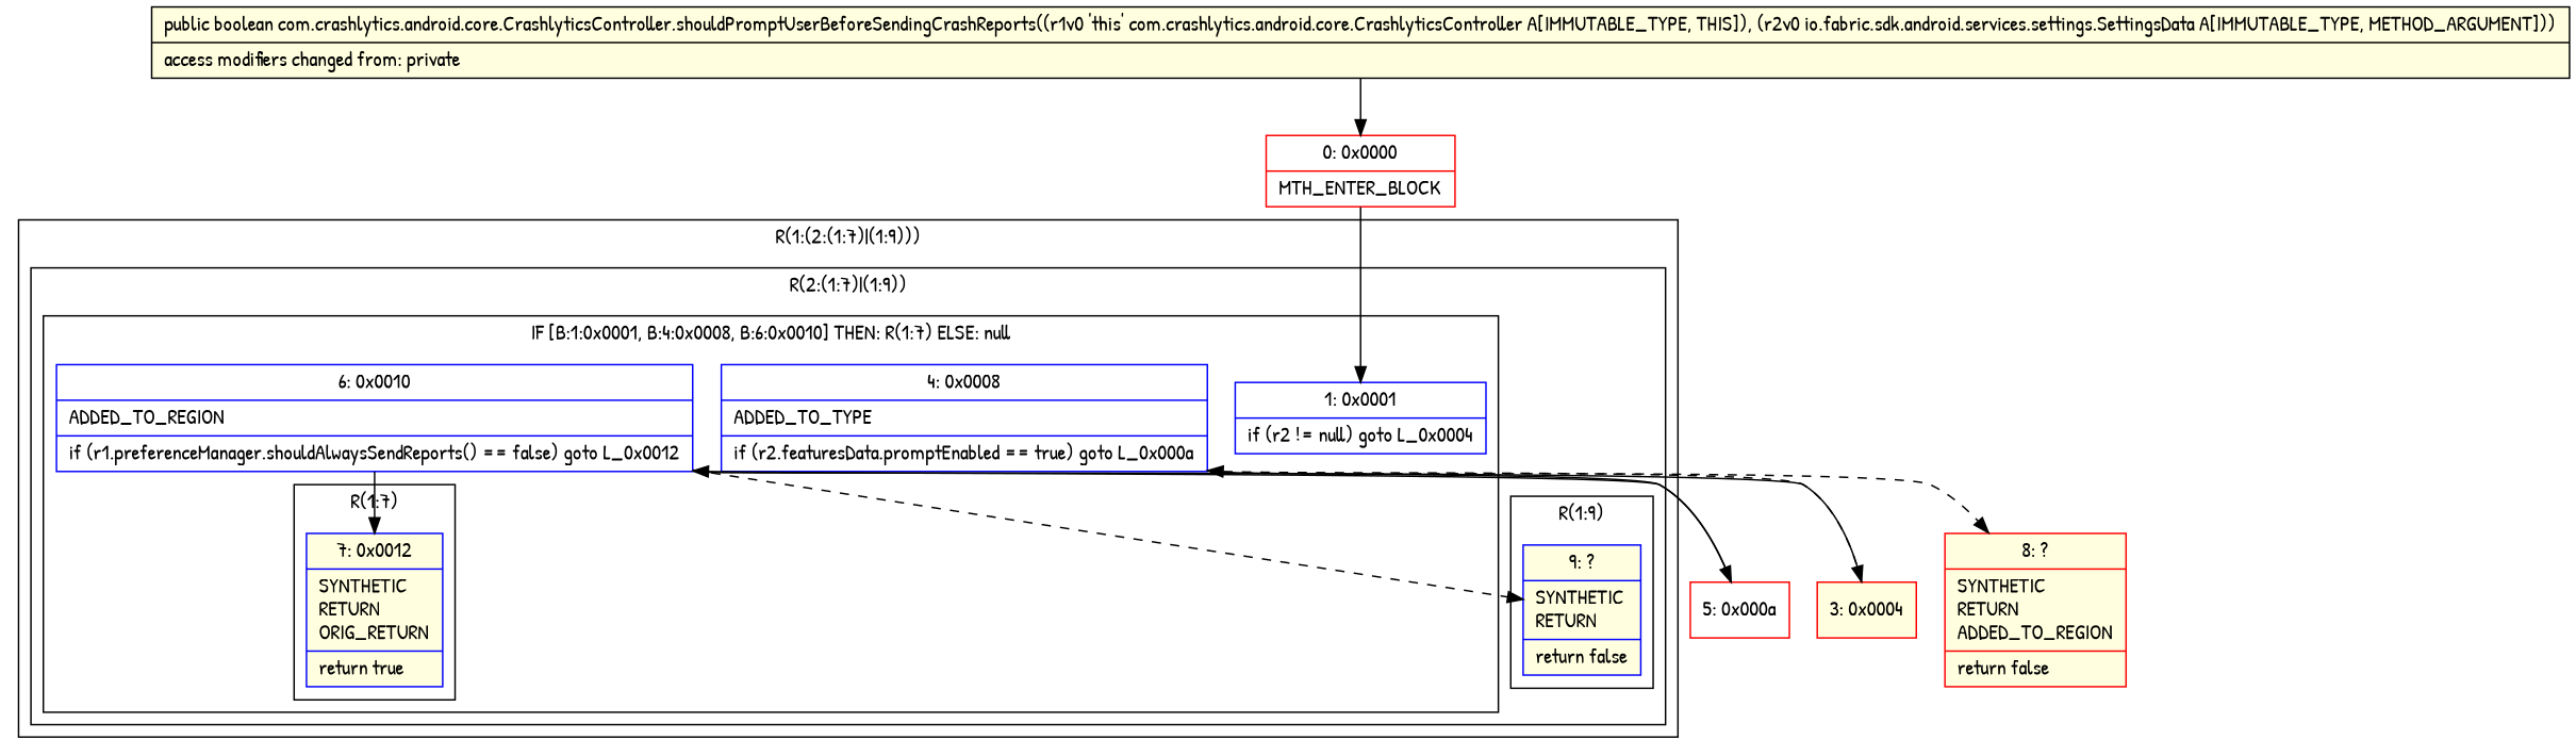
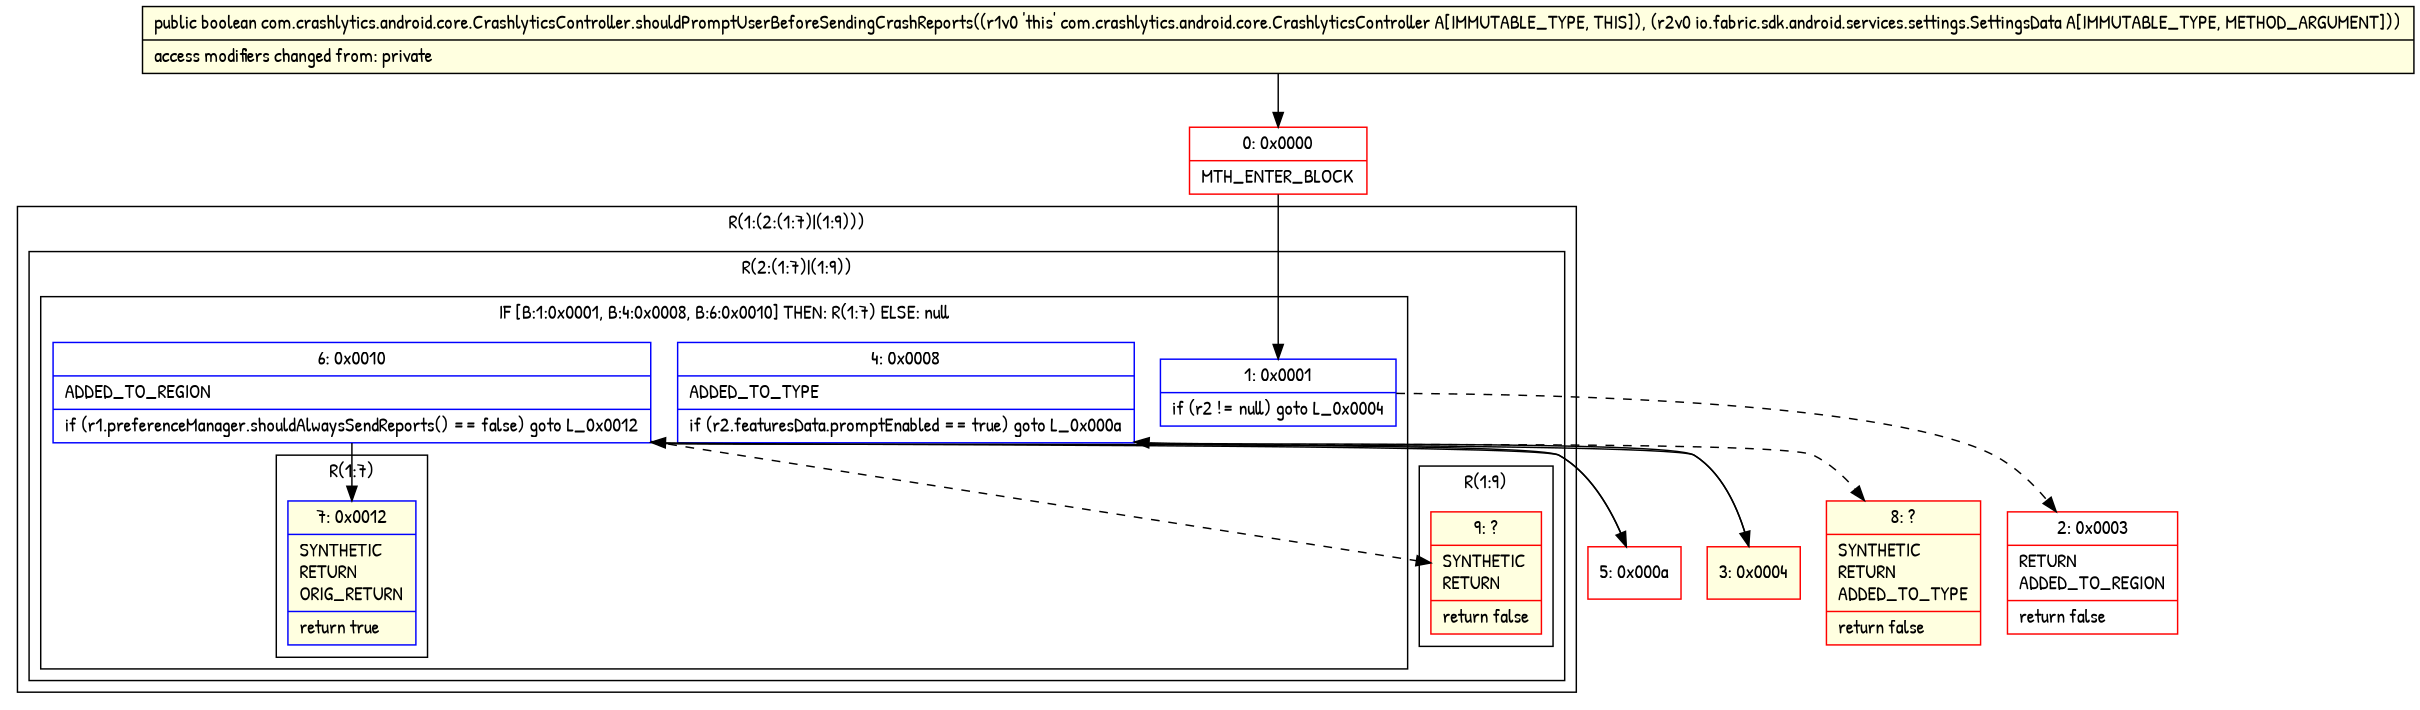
  digraph {
    fontname="Patrick Hand"
    node [color=blue fillcolor=white fontname="Patrick Hand" shape=record style=filled]
    edge [fontname="Patrick Hand"]
    n1 [fillcolor=lightyellow label="{7\:\ 0x0012|SYNTHETIC\lRETURN\lORIG_RETURN\l|return true\l}"]
    n2 [label="{1\:\ 0x0001|if (r2 != null) goto L_0x0004\l}"]
    n3 [label="{4\:\ 0x0008|ADDED_TO_TYPE\l|if (r2.featuresData.promptEnabled == true) goto L_0x000a\l}"]
    n4 [label="{6\:\ 0x0010|ADDED_TO_REGION\l|if (r1.preferenceManager.shouldAlwaysSendReports() == false) goto L_0x0012\l}"]
-   n5 [fillcolor=lightyellow label="{9\:\ ?|SYNTHETIC\lRETURN\l|return false\l}"]
+   n5 [color=red fillcolor=lightyellow label="{9\:\ ?|SYNTHETIC\lRETURN\l|return false\l}"]
+   n6 [color=red label="{2\:\ 0x0003|RETURN\lADDED_TO_REGION\l|return false\l}"]
    n7 [color=red label="{5\:\ 0x000a}"]
-   n8 [color=red fillcolor=lightyellow label="{8\:\ ?|SYNTHETIC\lRETURN\lADDED_TO_REGION\l|return false\l}"]
+   n8 [color=red fillcolor=lightyellow label="{8\:\ ?|SYNTHETIC\lRETURN\lADDED_TO_TYPE\l|return false\l}"]
    n9 [color=red fillcolor=lightyellow label="{3\:\ 0x0004}"]
    n10 [color=red label="{0\:\ 0x0000|MTH_ENTER_BLOCK\l}"]
    n11 [fillcolor=lightyellow label="{public boolean com.crashlytics.android.core.CrashlyticsController.shouldPromptUserBeforeSendingCrashReports((r1v0 'this' com.crashlytics.android.core.CrashlyticsController A[IMMUTABLE_TYPE, THIS]), (r2v0 io.fabric.sdk.android.services.settings.SettingsData A[IMMUTABLE_TYPE, METHOD_ARGUMENT]))  | access modifiers changed from: private\l}" color=""]
    subgraph cluster_1 {
      label="R(1:(2:(1:7)|(1:9)))"
      subgraph cluster_2 {
        label="R(2:(1:7)|(1:9))"
        subgraph cluster_3 {
          label="IF [B:1:0x0001, B:4:0x0008, B:6:0x0010] THEN: R(1:7) ELSE: null"
          n2
          n3
          n4
          subgraph cluster_4 {
            label="R(1:7)"
            n1
          }
        }
        subgraph cluster_5 {
          label="R(1:9)"
          n5
        }
      }
    }
+   n2 -> n6 [style=dashed]
    n3 -> n7
    n3 -> n8 [style=dashed]
    n4 -> n1
    n4 -> n5 [style=dashed]
    n4 -> n9
    n7 -> n4
-   n9 -> n3 [style=dashed]
+   n9 -> n3
    n10 -> n2
    n11 -> n10
  }
